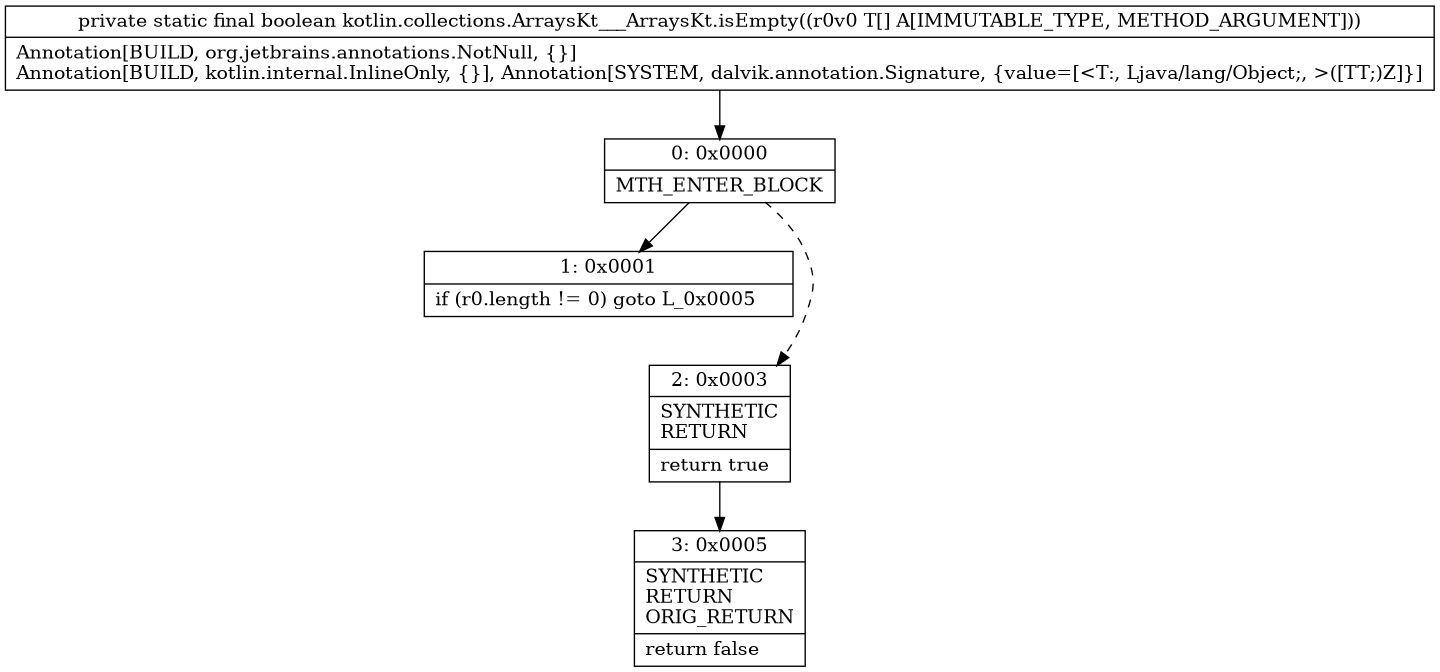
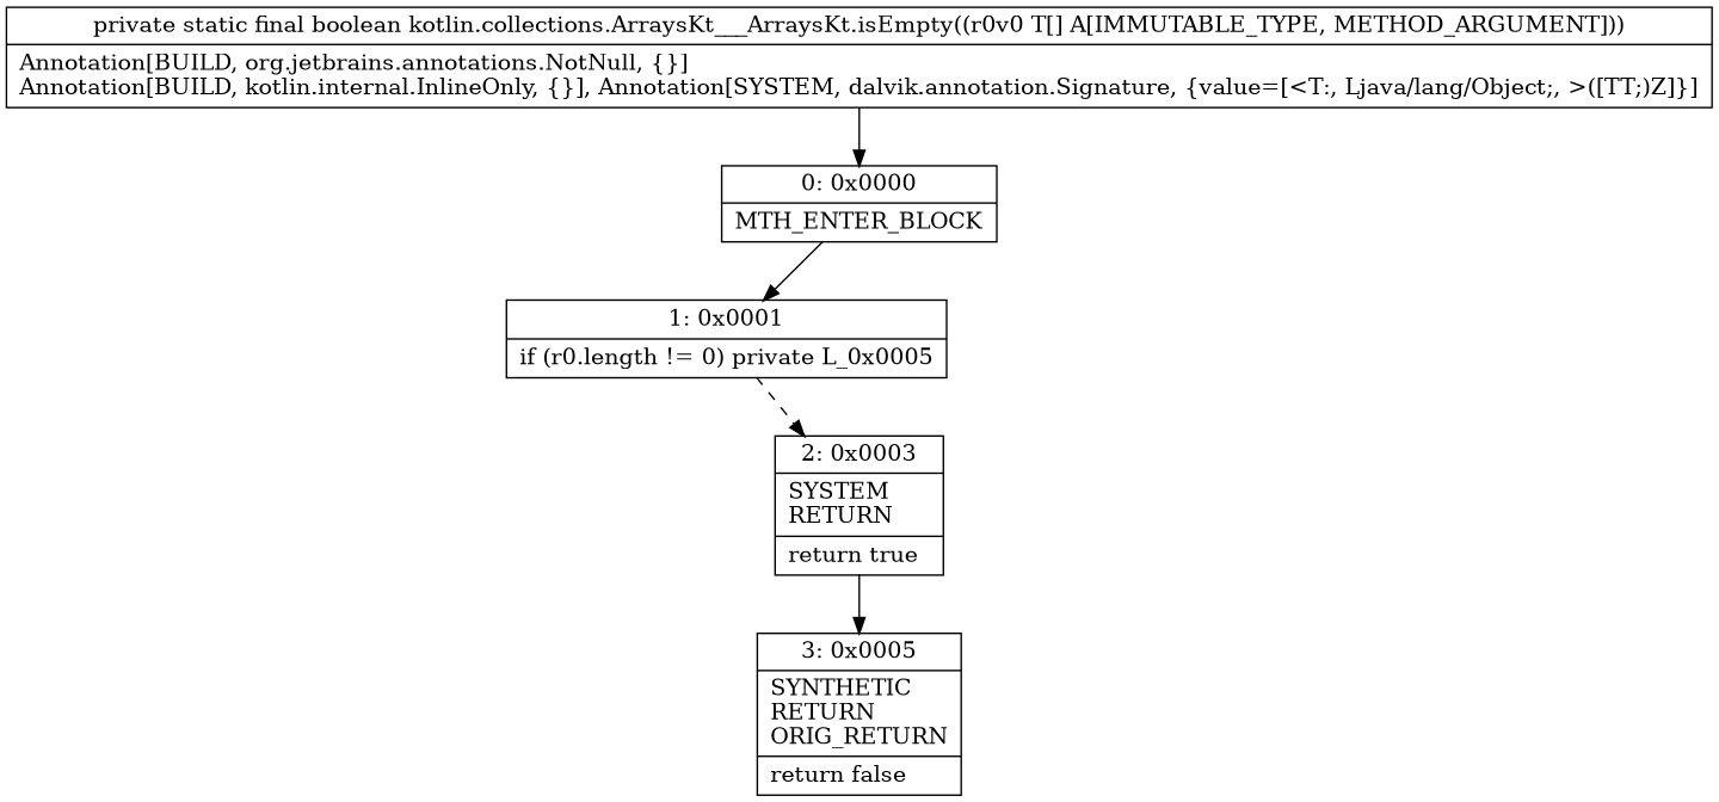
  digraph {
    node [shape=record]
    n1 [label="{0\:\ 0x0000|MTH_ENTER_BLOCK\l}"]
-   n2 [label="{1\:\ 0x0001|if (r0.length != 0) goto L_0x0005\l}"]
-   n3 [label="{2\:\ 0x0003|SYNTHETIC\lRETURN\l|return true\l}"]
+   n2 [label="{1\:\ 0x0001|if (r0.length != 0) private L_0x0005\l}"]
+   n3 [label="{2\:\ 0x0003|SYSTEM\lRETURN\l|return true\l}"]
    n4 [label="{3\:\ 0x0005|SYNTHETIC\lRETURN\lORIG_RETURN\l|return false\l}"]
    n5 [label="{private static final boolean kotlin.collections.ArraysKt___ArraysKt.isEmpty((r0v0 T[] A[IMMUTABLE_TYPE, METHOD_ARGUMENT]))  | Annotation[BUILD, org.jetbrains.annotations.NotNull, \{\}]\lAnnotation[BUILD, kotlin.internal.InlineOnly, \{\}], Annotation[SYSTEM, dalvik.annotation.Signature, \{value=[\<T:, Ljava\/lang\/Object;, \>([TT;)Z]\}]\l}"]
    n1 -> n2
-   n1 -> n3 [style=dashed]
+   n2 -> n3 [style=dashed]
    n3 -> n4
    n5 -> n1
  }
